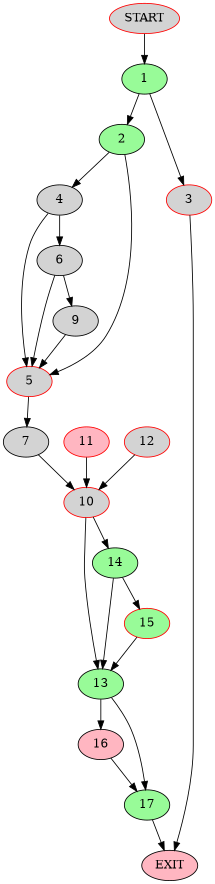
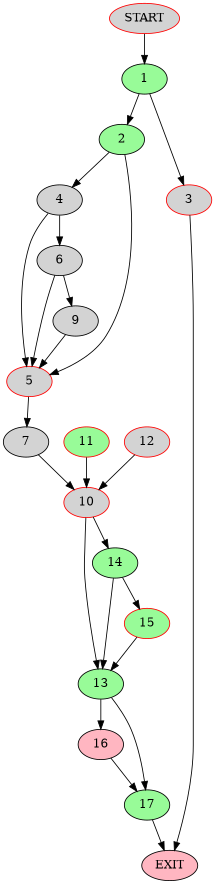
  digraph {
    fontname="DejaVu Serif"
    node [color=black fillcolor=lightgrey fontname="DejaVu Serif" style=filled]
    edge [fontname="DejaVu Serif"]
    n1 [color=red label=START]
    1 [fillcolor=palegreen]
    2 [fillcolor=palegreen]
    3 [color=red]
    n5 [fillcolor=lightpink label=EXIT]
    4
    5 [color=red]
    6
    7
    9
    10 [color=red]
    13 [fillcolor=palegreen]
    14 [fillcolor=palegreen]
-   11 [color=red fillcolor=lightpink]
+   11 [color=red fillcolor=palegreen]
    12 [color=red]
    16 [fillcolor=lightpink]
    17 [fillcolor=palegreen]
    15 [color=red fillcolor=palegreen]
    n1 -> 1
    1 -> 2
    1 -> 3
    2 -> 4
    2 -> 5
    3 -> n5
    4 -> 5
    4 -> 6
    5 -> 7
    6 -> 5
    6 -> 9
    7 -> 10
    9 -> 5
    10 -> 13
    10 -> 14
    13 -> 16
    13 -> 17
    14 -> 13
    14 -> 15
    11 -> 10
    12 -> 10
    16 -> 17
    17 -> n5
    15 -> 13
  }
